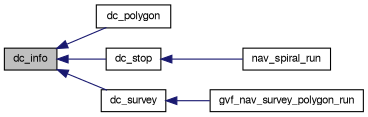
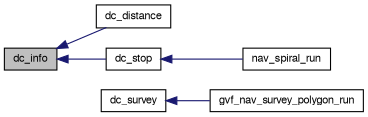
  digraph {
    rankdir=LR
    node [color=black fillcolor=white fontname=FreeSans fontsize=10 shape=record style=filled]
    edge [color=midnightblue dir=back fontname=FreeSans fontsize=10 labelfontname=FreeSans labelfontsize=10 style=solid]
    n1 [fillcolor=grey75 fontcolor=black height=0.2 label=dc_info width=0.4]
-   n2 [height=0.2 label=dc_polygon width=0.4]
+   n2 [height=0.2 label=dc_distance width=0.4]
    n3 [height=0.2 label=dc_stop width=0.4]
    n4 [height=0.2 label=dc_survey width=0.4]
    n5 [height=0.2 label=nav_spiral_run width=0.4]
    n6 [height=0.2 label=gvf_nav_survey_polygon_run width=0.4]
    n1 -> n2
    n1 -> n3
-   n1 -> n4
    n3 -> n5
    n4 -> n6
  }
